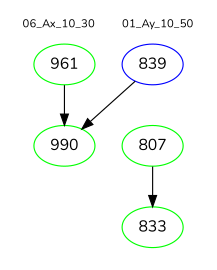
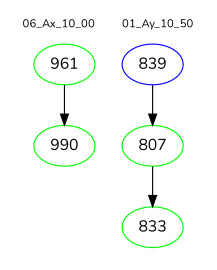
  digraph {
    fontname=Nunito
    node [color=green fontname=Nunito]
    edge [color=black fontname=Nunito]
    n1 [label=961]
    n2 [label=990]
    n3 [color=blue label=839]
    n4 [label=807]
    n5 [label=833]
    subgraph cluster_1 {
      color=white
      fontsize=10
-     label="06_Ax_10_30"
+     label="06_Ax_10_00"
      n1
      n2
    }
    subgraph cluster_2 {
      color=white
      fontsize=10
      label="01_Ay_10_50"
      n3
      n4
      n5
    }
    n1 -> n2
-   n3 -> n2
+   n3 -> n4
    n4 -> n5
  }
